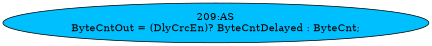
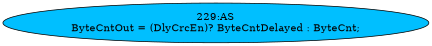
  strict digraph {
-   n1 [ast="<pyverilog.vparser.ast.Assign object at 0x7f9a3ca40290>" def_var="['ByteCntOut']" fillcolor=deepskyblue label="209:AS\nByteCntOut = (DlyCrcEn)? ByteCntDelayed : ByteCnt;" statements="[]" style=filled typ=Assign use_var="['DlyCrcEn', 'ByteCntDelayed', 'ByteCnt']"]
+   n1 [ast="<pyverilog.vparser.ast.Assign object at 0x7f9a3ca40290>" def_var="['ByteCntOut']" fillcolor=deepskyblue label="229:AS\nByteCntOut = (DlyCrcEn)? ByteCntDelayed : ByteCnt;" statements="[]" style=filled typ=Assign use_var="['DlyCrcEn', 'ByteCntDelayed', 'ByteCnt']"]
  }
